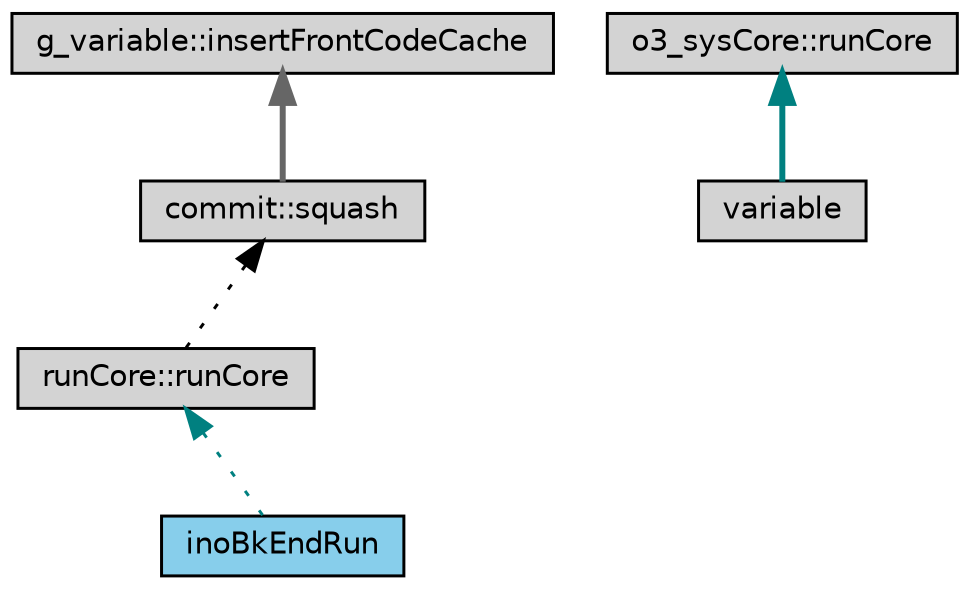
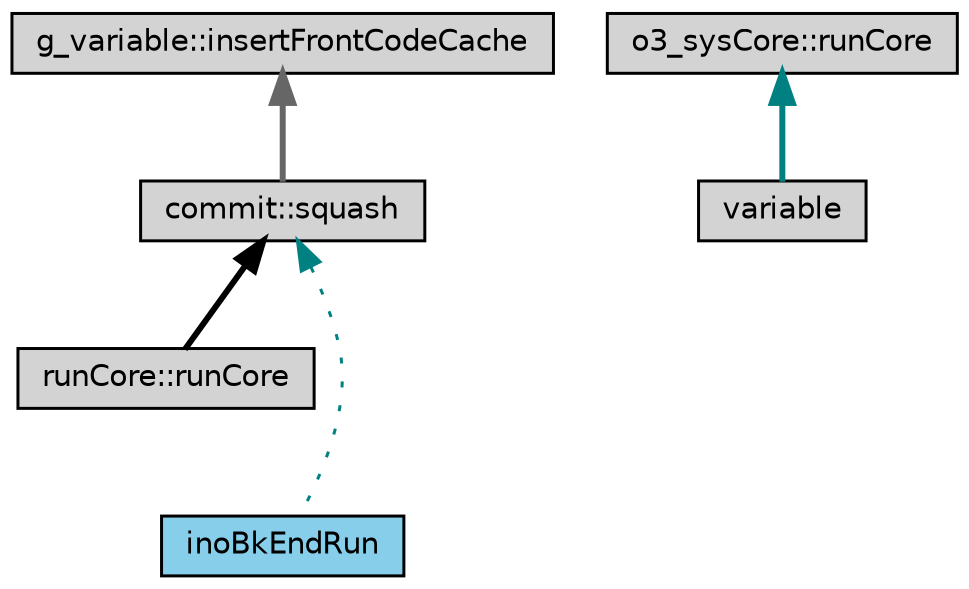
  digraph {
    rankdir=TB
    node [color=black fillcolor=lightgrey fontname=Helvetica fontsize=10 shape=record style=filled]
    edge [color=teal dir=back fontname=Helvetica fontsize=10 labelfontname=Helvetica labelfontsize=10 style=bold]
    n1 [fontcolor=black height=0.2 label="g_variable::insertFrontCodeCache" width=0.4]
    n2 [height=0.2 label="commit::squash" width=0.4]
    n3 [height=0.2 label="runCore::runCore" width=0.4]
    n4 [height=0.2 label="o3_sysCore::runCore" width=0.4]
    n5 [height=0.2 label=variable width=0.4]
    n6 [fillcolor=skyblue height=0.2 label=inoBkEndRun width=0.4]
    n1 -> n2 [color=gray40]
-   n2 -> n3 [color=black style=dotted]
-   n3 -> n6 [style=dotted]
+   n2 -> n3 [color=black]
+   n2 -> n6 [style=dotted]
    n4 -> n5
  }
